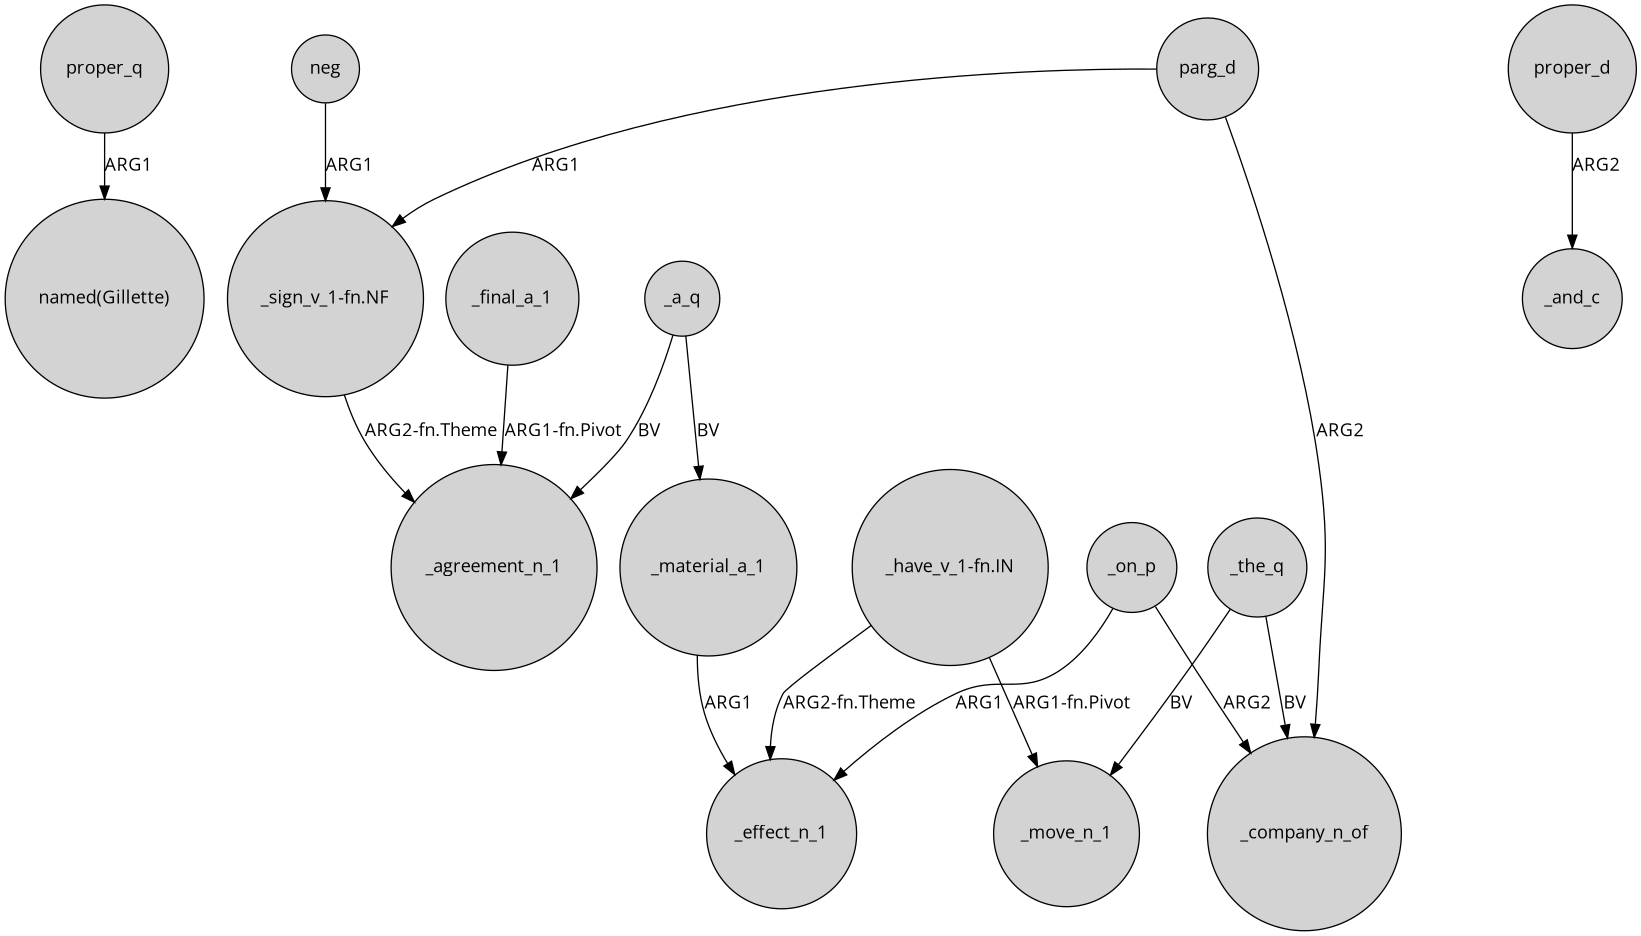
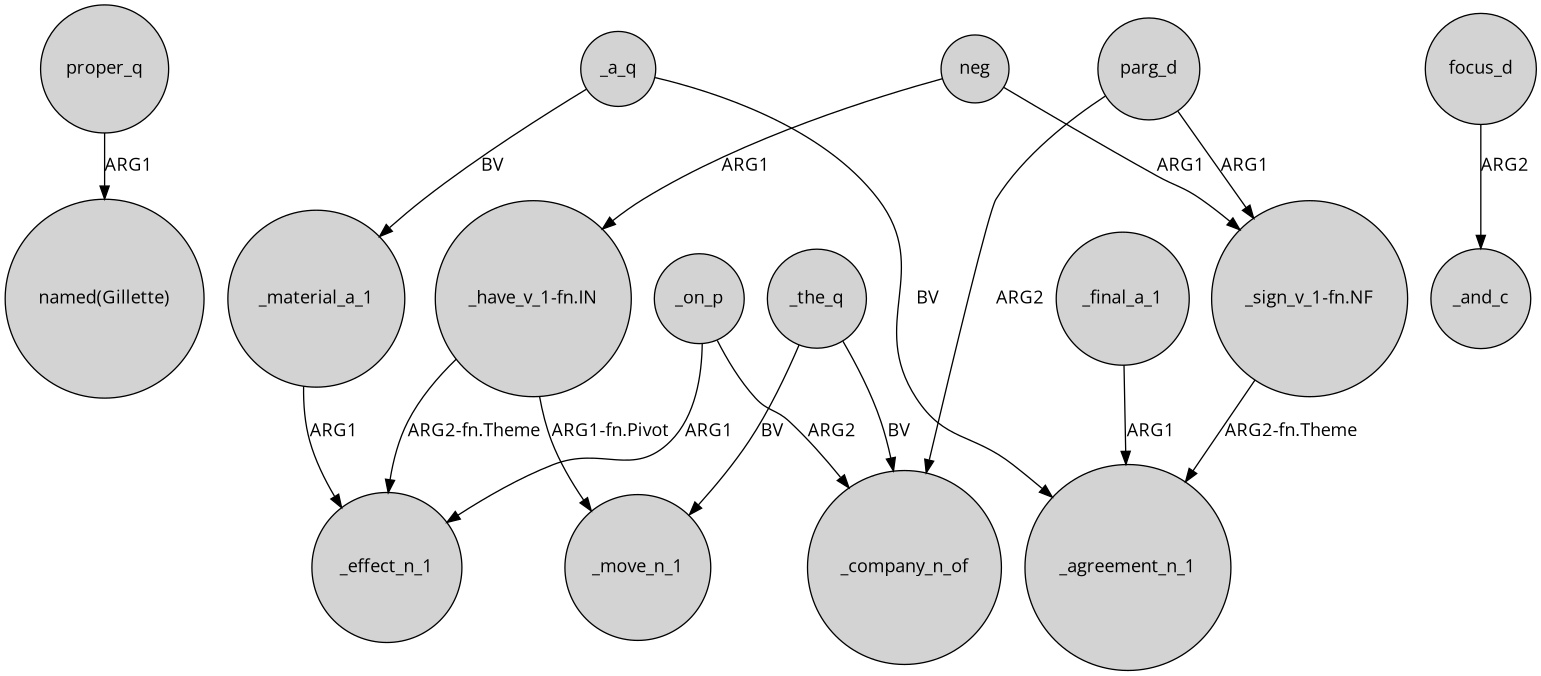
  digraph {
    fontname="Open Sans"
    node [fontname="Open Sans" shape=circle style=filled]
    edge [fontname="Open Sans"]
    proper_q
    "named(Gillette)"
    neg
    "_have_v_1-fn.IN"
    "_sign_v_1-fn.NF"
    _effect_n_1
    _move_n_1
    _agreement_n_1
    _material_a_1
    _on_p
    _company_n_of
    _the_q
-   focus_d [label=proper_d]
+   focus_d
    _and_c
    _a_q
    parg_d
    _final_a_1
    proper_q -> "named(Gillette)" [label=ARG1]
+   neg -> "_have_v_1-fn.IN" [label=ARG1]
    neg -> "_sign_v_1-fn.NF" [label=ARG1]
    "_have_v_1-fn.IN" -> _effect_n_1 [label="ARG2-fn.Theme"]
    "_have_v_1-fn.IN" -> _move_n_1 [label="ARG1-fn.Pivot"]
    "_sign_v_1-fn.NF" -> _agreement_n_1 [label="ARG2-fn.Theme"]
    _material_a_1 -> _effect_n_1 [label=ARG1]
    _on_p -> _effect_n_1 [label=ARG1]
    _on_p -> _company_n_of [label=ARG2]
    _the_q -> _move_n_1 [label=BV]
    _the_q -> _company_n_of [label=BV]
    focus_d -> _and_c [label=ARG2]
    _a_q -> _agreement_n_1 [label=BV]
    _a_q -> _material_a_1 [label=BV]
    parg_d -> "_sign_v_1-fn.NF" [label=ARG1]
    parg_d -> _company_n_of [label=ARG2]
-   _final_a_1 -> _agreement_n_1 [label="ARG1-fn.Pivot"]
+   _final_a_1 -> _agreement_n_1 [label=ARG1]
  }
